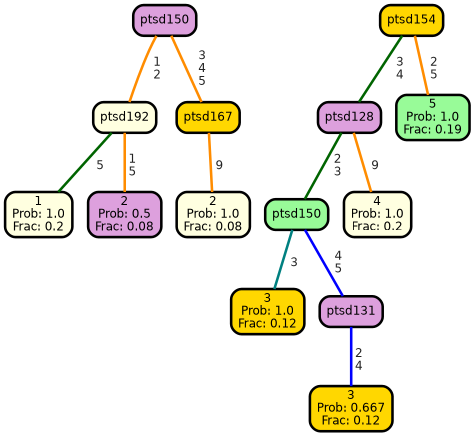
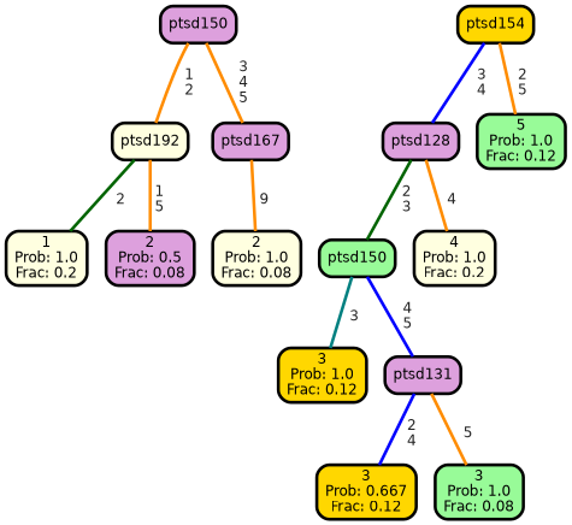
  graph {
    ranksep="0 equally"
    splines=straight
    node [color=black fillcolor=plum fontcolor=black fontname=helvetica penwidth=3 shape=box style="filled, rounded"]
    edge [color=darkorange fontcolor=grey14 fontname=helvetica fontweight=bold penwidth=3]
    n1 [fillcolor=lightyellow label="1\nProb: 1.0\nFrac: 0.2"]
    n2 [fillcolor=lightyellow label=ptsd192]
    n3 [label="2\nProb: 0.5\nFrac: 0.08"]
    n4 [label=ptsd150]
-   n5 [fillcolor=gold label=ptsd167]
+   n5 [label=ptsd167]
    n6 [fillcolor=lightyellow label="2\nProb: 1.0\nFrac: 0.08"]
    n7 [fillcolor=gold label=ptsd154]
    n8 [label=ptsd128]
-   n9 [fillcolor=palegreen label="5\nProb: 1.0\nFrac: 0.19"]
+   n9 [fillcolor=palegreen label="5\nProb: 1.0\nFrac: 0.12"]
    n10 [fillcolor=gold label="3\nProb: 1.0\nFrac: 0.12"]
    n11 [fillcolor=palegreen label=ptsd150]
    n12 [label=ptsd131]
    n13 [fillcolor=gold label="3\nProb: 0.667\nFrac: 0.12"]
+   n14 [fillcolor=palegreen label="3\nProb: 1.0\nFrac: 0.08"]
    n15 [fillcolor=lightyellow label="4\nProb: 1.0\nFrac: 0.2"]
    subgraph sub_1 {
      rank=same
    }
-   n2 -- n1 [color=darkgreen label=" 5"]
+   n2 -- n1 [color=darkgreen label=" 2"]
    n2 -- n3 [label=" 1\n 5"]
    n4 -- n2 [label=" 1\n 2"]
    n4 -- n5 [label=" 3\n 4\n 5"]
    n5 -- n6 [label=" 9"]
-   n7 -- n8 [color=darkgreen label=" 3\n 4"]
+   n7 -- n8 [color=blue label=" 3\n 4"]
    n7 -- n9 [label=" 2\n 5"]
    n8 -- n11 [color=darkgreen label=" 2\n 3"]
-   n8 -- n15 [label=" 9"]
+   n8 -- n15 [label=" 4"]
    n11 -- n10 [color=teal label=" 3"]
    n11 -- n12 [color=blue label=" 4\n 5"]
    n12 -- n13 [color=blue label=" 2\n 4"]
+   n12 -- n14 [label=" 5"]
  }
